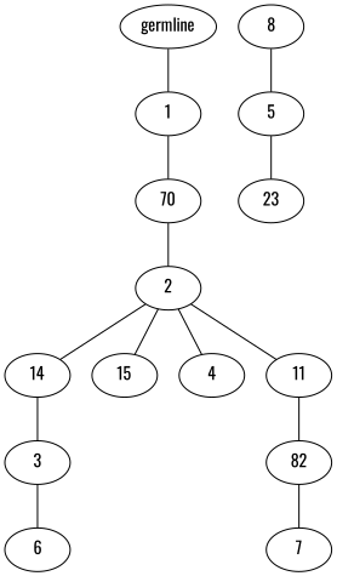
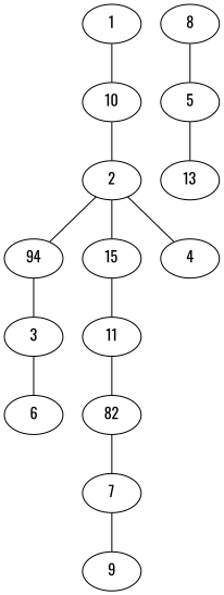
  graph {
    fontname=Oswald
    node [fontname=Oswald]
    edge [fontname=Oswald]
-   n1 [label=germline]
    n2 [label=1]
-   n3 [label=70]
+   n3 [label=10]
    n4 [label=2]
-   n5 [label=14]
+   n5 [label=94]
    n6 [label=15]
    n7 [label=4]
    n8 [label=3]
    n9 [label=11]
    n10 [label=6]
    n11 [label=82]
    n12 [label=7]
+   n13 [label=9]
    n14 [label=8]
    n15 [label=5]
-   n16 [label=23]
-   n1 -- n2
+   n16 [label=13]
    n2 -- n3
    n3 -- n4
    n4 -- n5
    n4 -- n6
    n4 -- n7
    n5 -- n8
-   n4 -- n9
+   n6 -- n9
    n8 -- n10
    n9 -- n11
    n11 -- n12
+   n12 -- n13
    n14 -- n15
    n15 -- n16
  }
